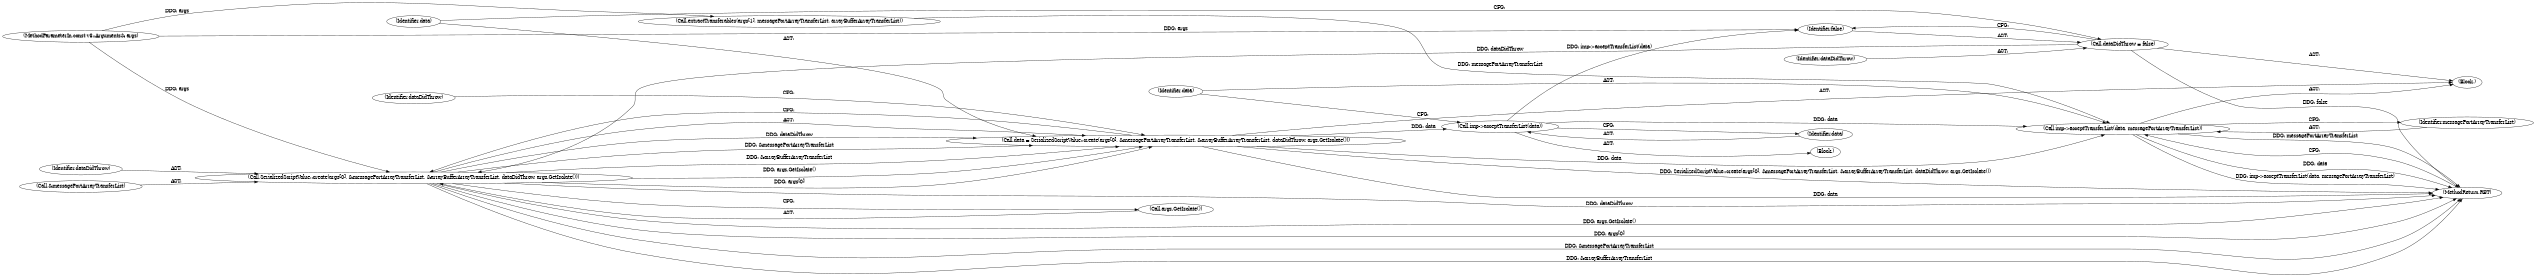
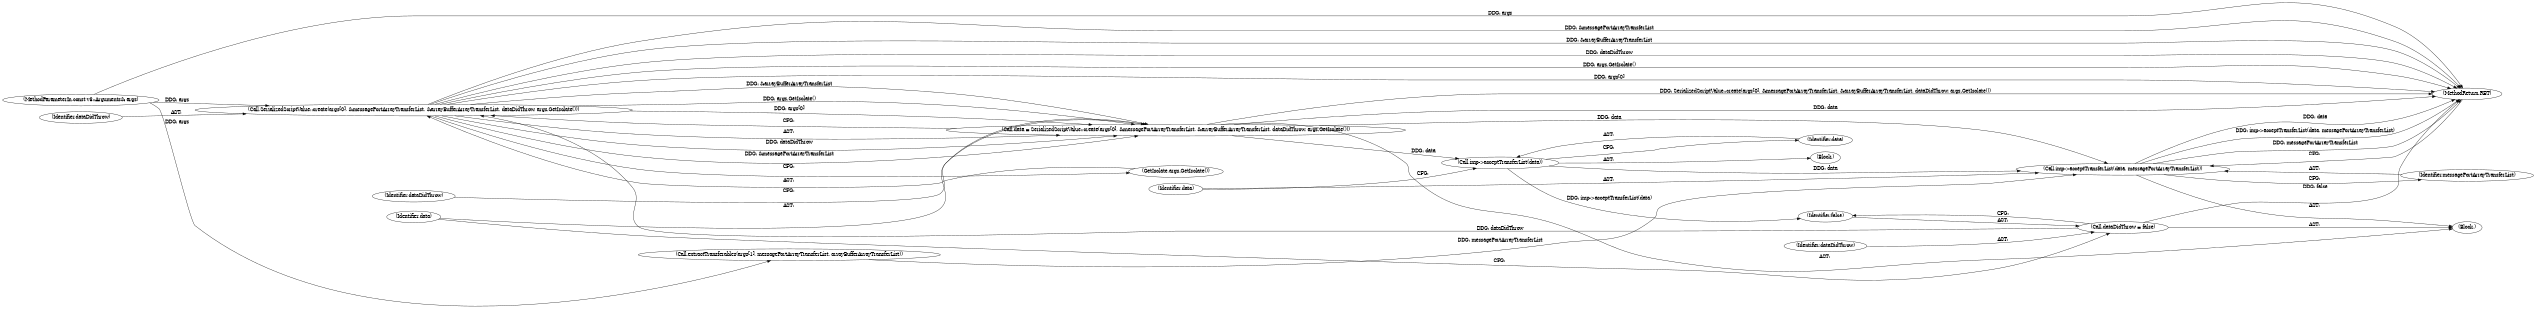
  digraph {
    rankdir=LR
    n1 [label="(Call,SerializedScriptValue::create(args[0], &messagePortArrayTransferList, &arrayBufferArrayTransferList, dataDidThrow, args.GetIsolate()))"]
    n2 [label="(Call,data = SerializedScriptValue::create(args[0], &messagePortArrayTransferList, &arrayBufferArrayTransferList, dataDidThrow, args.GetIsolate()))"]
-   n3 [label="(Call,args.GetIsolate())"]
+   n3 [label="(GetIsolate,args.GetIsolate())"]
    n4 [label="(MethodReturn,RET)"]
    n5 [label="(Block,)"]
    n6 [label="(Call,imp->acceptTransferList(data))"]
    n7 [label="(Call,imp->acceptTransferList(data, messagePortArrayTransferList))"]
    n8 [label="(MethodParameterIn,const v8::Arguments& args)"]
    n9 [label="(Call,extractTransferables(args[1], messagePortArrayTransferList, arrayBufferArrayTransferList))"]
    n10 [label="(Call,dataDidThrow = false)"]
    n11 [label="(Identifier,false)"]
    n12 [label="(Block,)"]
    n13 [label="(Identifier,data)"]
    n14 [label="(Identifier,messagePortArrayTransferList)"]
    n15 [label="(Identifier,data)"]
    n16 [label="(Identifier,dataDidThrow)"]
    n17 [label="(Identifier,dataDidThrow)"]
    n18 [label="(Identifier,data)"]
-   n19 [label="(Call,&messagePortArrayTransferList)"]
    n20 [label="(Identifier,dataDidThrow)"]
    n1 -> n2 [label="AST: "]
    n1 -> n2 [label="DDG: dataDidThrow"]
    n1 -> n2 [label="DDG: &messagePortArrayTransferList"]
    n1 -> n2 [label="DDG: &arrayBufferArrayTransferList"]
    n1 -> n2 [label="DDG: args.GetIsolate()"]
    n1 -> n2 [label="DDG: args[0]"]
    n1 -> n3 [label="CFG: "]
    n1 -> n4 [label="DDG: &arrayBufferArrayTransferList"]
    n1 -> n4 [label="DDG: dataDidThrow"]
    n1 -> n4 [label="DDG: args.GetIsolate()"]
    n1 -> n4 [label="DDG: args[0]"]
    n1 -> n4 [label="DDG: &messagePortArrayTransferList"]
    n2 -> n1 [label="CFG: "]
    n2 -> n4 [label="DDG: SerializedScriptValue::create(args[0], &messagePortArrayTransferList, &arrayBufferArrayTransferList, dataDidThrow, args.GetIsolate())"]
    n2 -> n4 [label="DDG: data"]
    n2 -> n5 [label="AST: "]
    n2 -> n6 [label="DDG: data"]
    n2 -> n7 [label="DDG: data"]
    n3 -> n1 [label="AST: "]
    n4 -> n7 [label="CFG: "]
    n6 -> n7 [label="DDG: data"]
    n6 -> n11 [label="DDG: imp->acceptTransferList(data)"]
    n6 -> n12 [label="AST: "]
    n6 -> n13 [label="CFG: "]
    n7 -> n4 [label="DDG: data"]
    n7 -> n4 [label="DDG: imp->acceptTransferList(data, messagePortArrayTransferList)"]
    n7 -> n4 [label="DDG: messagePortArrayTransferList"]
    n7 -> n5 [label="AST: "]
    n7 -> n14 [label="CFG: "]
    n8 -> n1 [label="DDG: args"]
-   n8 -> n11 [label="DDG: args"]
+   n8 -> n4 [label="DDG: args"]
    n8 -> n9 [label="DDG: args"]
    n9 -> n7 [label="DDG: messagePortArrayTransferList"]
    n10 -> n1 [label="DDG: dataDidThrow"]
    n10 -> n4 [label="DDG: false"]
    n10 -> n5 [label="AST: "]
    n10 -> n11 [label="CFG: "]
    n11 -> n10 [label="AST: "]
    n13 -> n6 [label="AST: "]
    n14 -> n7 [label="AST: "]
    n15 -> n2 [label="AST: "]
    n15 -> n10 [label="CFG: "]
    n16 -> n10 [label="AST: "]
    n17 -> n1 [label="AST: "]
    n18 -> n6 [label="CFG: "]
    n18 -> n7 [label="AST: "]
-   n19 -> n1 [label="AST: "]
    n20 -> n2 [label="CFG: "]
  }
